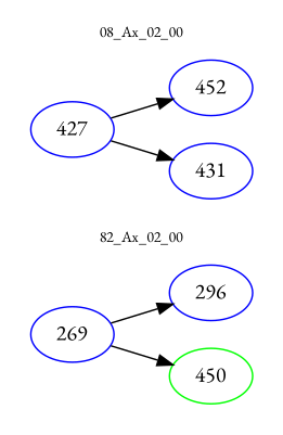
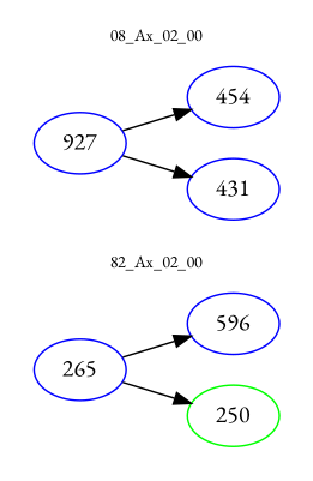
  digraph {
    fontname="EB Garamond"
    rankdir=LR
    node [color=blue fontname="EB Garamond"]
    edge [color=black fontname="EB Garamond"]
-   n1 [label=269]
-   n2 [color=green label=450]
-   n3 [label=296]
-   n4 [label=427]
+   n1 [label=265]
+   n2 [color=green label=250]
+   n3 [label=596]
+   n4 [label=927]
    n5 [label=431]
-   n6 [label=452]
+   n6 [label=454]
    subgraph cluster_1 {
      color=white
      fontsize=10
      label="82_Ax_02_00"
      n1
      n2
      n3
    }
    subgraph cluster_2 {
      color=white
      fontsize=10
      label="08_Ax_02_00"
      n4
      n5
      n6
    }
    n1 -> n2
    n1 -> n3
    n4 -> n5
    n4 -> n6
  }
